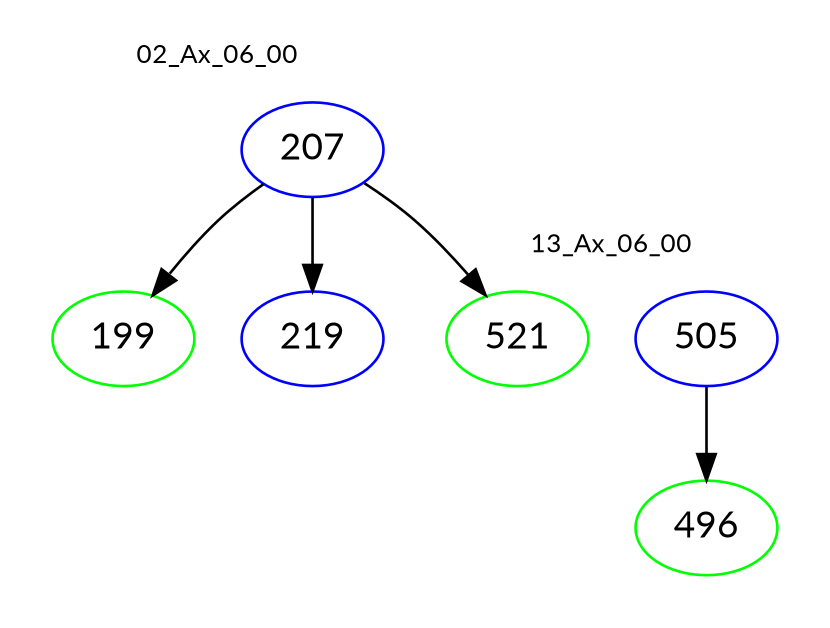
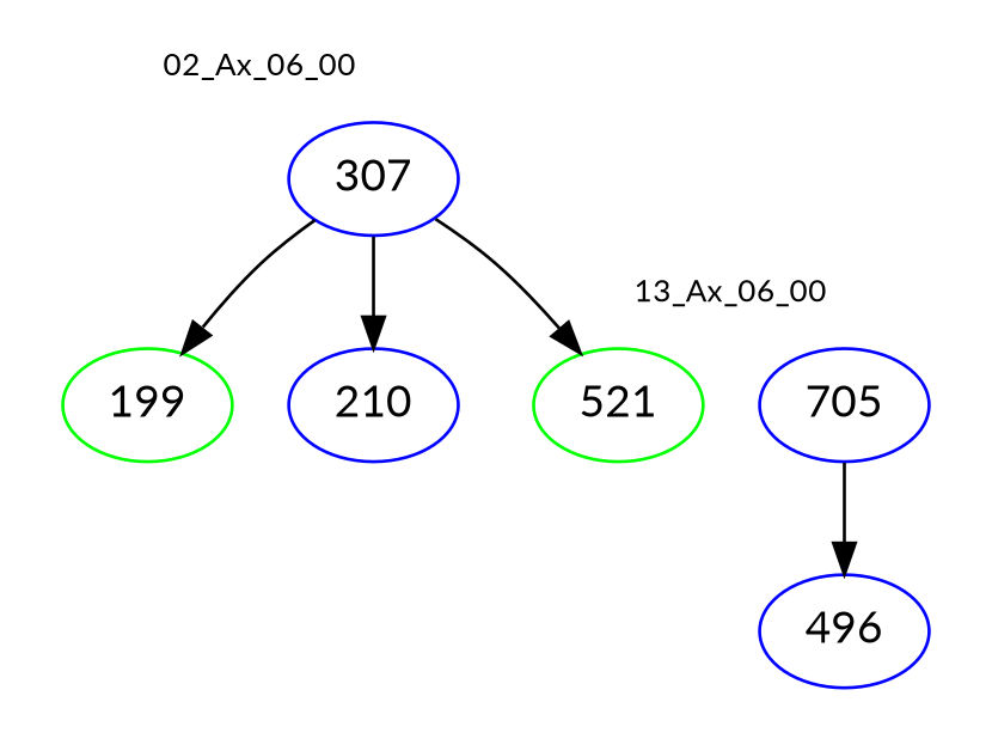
  digraph {
    fontname=Lato
    node [color=blue fontname=Lato]
    edge [color=black fontname=Lato]
-   n1 [label=505]
-   n2 [color=green label=496]
+   n1 [label=705]
+   n2 [label=496]
    n3 [color=green label=521]
-   n4 [label=207]
+   n4 [label=307]
    n5 [color=green label=199]
-   n6 [label=219]
+   n6 [label=210]
    subgraph cluster_1 {
      color=white
      fontsize=10
      label="13_Ax_06_00"
      n1
      n2
      n3
    }
    subgraph cluster_2 {
      color=white
      fontsize=10
      label="02_Ax_06_00"
      n4
      n5
      n6
    }
    n1 -> n2
    n4 -> n3
    n4 -> n5
    n4 -> n6
  }
